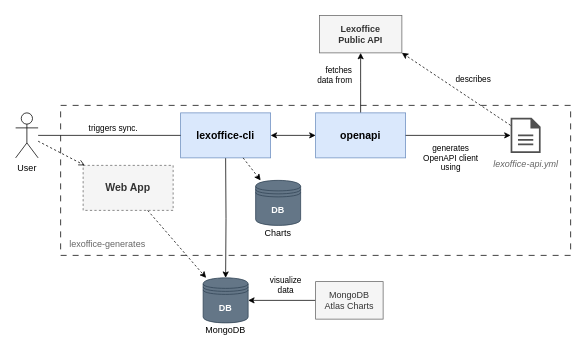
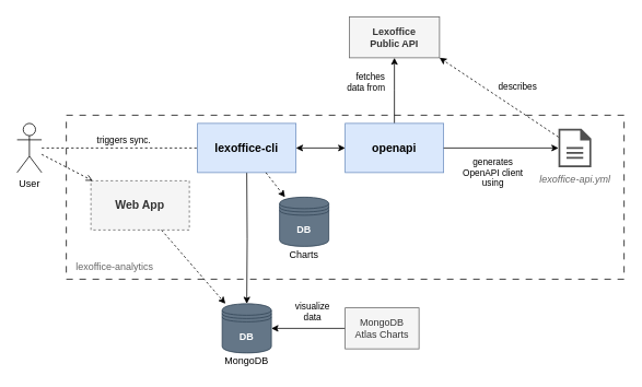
  <mxCell id="0" />
  <mxCell id="1" parent="0" />
  <mxCell id="2" value="" style="rounded=0;whiteSpace=wrap;html=1;fillColor=none;dashed=1;dashPattern=8 8;" parent="1" vertex="1"><mxGeometry x="80" y="140" width="680" height="200" as="geometry" /></mxCell>
  <mxCell id="3" value="fetches &lt;br&gt;data&amp;nbsp;&lt;span style=&quot;background-color: initial;&quot;&gt;from&lt;/span&gt;" style="edgeStyle=orthogonalEdgeStyle;rounded=0;orthogonalLoop=1;jettySize=auto;html=1;exitX=0.5;exitY=0;exitDx=0;exitDy=0;entryX=0.5;entryY=1;entryDx=0;entryDy=0;align=right;labelBackgroundColor=none;" parent="1" source="5" target="6" edge="1"><mxGeometry x="0.25" y="10" relative="1" as="geometry"><mxPoint as="offset" /><Array as="points"><mxPoint x="480" y="110" /><mxPoint x="480" y="110" /></Array></mxGeometry></mxCell>
  <mxCell id="4" style="edgeStyle=orthogonalEdgeStyle;rounded=0;orthogonalLoop=1;jettySize=auto;html=1;exitX=0;exitY=0.5;exitDx=0;exitDy=0;startArrow=classic;startFill=1;entryX=1;entryY=0.5;entryDx=0;entryDy=0;" parent="1" source="5" target="13" edge="1"><mxGeometry relative="1" as="geometry"><mxPoint x="400" y="180" as="sourcePoint" /><mxPoint x="380" y="180" as="targetPoint" /></mxGeometry></mxCell>
  <mxCell id="5" value="openapi" style="rounded=0;whiteSpace=wrap;html=1;fillColor=#dae8fc;strokeColor=#6c8ebf;fontStyle=1;fontSize=14;gradientColor=none;" parent="1" vertex="1"><mxGeometry x="420" y="150" width="120" height="60" as="geometry" /></mxCell>
  <mxCell id="6" value="Lexoffice&lt;br&gt;Public API" style="rounded=0;whiteSpace=wrap;html=1;fillColor=#f5f5f5;fontColor=#333333;strokeColor=#666666;fontStyle=1;" parent="1" vertex="1"><mxGeometry x="425" y="20" width="110" height="50" as="geometry" /></mxCell>
  <mxCell id="7" value="DB" style="shape=datastore;whiteSpace=wrap;html=1;fontStyle=1;fillColor=#647687;strokeColor=#314354;fontColor=#ffffff;" parent="1" vertex="1"><mxGeometry x="270" y="370" width="60" height="60" as="geometry" /></mxCell>
  <mxCell id="8" value="MongoDB" style="text;html=1;strokeColor=none;fillColor=none;align=center;verticalAlign=middle;whiteSpace=wrap;rounded=0;" parent="1" vertex="1"><mxGeometry x="260" y="430" width="80" height="20" as="geometry" /></mxCell>
  <mxCell id="9" value="lexoffice-api.yml" style="sketch=0;pointerEvents=1;shadow=0;dashed=0;html=1;strokeColor=none;fillColor=#505050;labelPosition=center;verticalLabelPosition=bottom;verticalAlign=top;outlineConnect=0;align=center;shape=mxgraph.office.concepts.document;fontStyle=2;fontColor=#666666;" parent="1" vertex="1"><mxGeometry x="680" y="156.5" width="40" height="47" as="geometry" /></mxCell>
  <mxCell id="10" value="generates&lt;div&gt;OpenAPI client&lt;/div&gt;&lt;div&gt;using&lt;/div&gt;" style="endArrow=classic;html=1;rounded=0;exitX=1;exitY=0.5;exitDx=0;exitDy=0;labelBackgroundColor=none;" parent="1" source="5" target="9" edge="1"><mxGeometry x="-0.143" y="-30" width="50" height="50" relative="1" as="geometry"><mxPoint x="610" y="180" as="sourcePoint" /><mxPoint x="630" y="80" as="targetPoint" /><mxPoint as="offset" /></mxGeometry></mxCell>
- <mxCell id="11" value="lexoffice-generates" style="text;html=1;strokeColor=none;fillColor=none;align=left;verticalAlign=middle;whiteSpace=wrap;rounded=0;fontColor=#666666;" parent="1" vertex="1"><mxGeometry x="90" y="315" width="110" height="20" as="geometry" /></mxCell>
+ <mxCell id="11" value="lexoffice-analytics" style="text;html=1;strokeColor=none;fillColor=none;align=left;verticalAlign=middle;whiteSpace=wrap;rounded=0;fontColor=#666666;" parent="1" vertex="1"><mxGeometry x="90" y="315" width="110" height="20" as="geometry" /></mxCell>
  <mxCell id="12" style="edgeStyle=orthogonalEdgeStyle;rounded=0;orthogonalLoop=1;jettySize=auto;html=1;exitX=0.5;exitY=1;exitDx=0;exitDy=0;entryX=0.5;entryY=0;entryDx=0;entryDy=0;startArrow=none;startFill=0;" parent="1" target="7" edge="1"><mxGeometry relative="1" as="geometry"><mxPoint x="300" y="210" as="sourcePoint" /></mxGeometry></mxCell>
  <mxCell id="13" value="lexoffice-cli" style="rounded=0;whiteSpace=wrap;html=1;fillColor=#dae8fc;strokeColor=#6c8ebf;fontStyle=1;fontSize=14;" parent="1" vertex="1"><mxGeometry x="240" y="150" width="120" height="60" as="geometry" /></mxCell>
  <mxCell id="14" value="User" style="shape=umlActor;verticalLabelPosition=bottom;verticalAlign=top;html=1;outlineConnect=0;" parent="1" vertex="1"><mxGeometry x="20" y="150" width="30" height="60" as="geometry" /></mxCell>
- <mxCell id="15" value="triggers sync." style="endArrow=none;html=1;rounded=0;entryX=0;entryY=0.5;entryDx=0;entryDy=0;" parent="1" source="14" target="13" edge="1"><mxGeometry x="0.053" y="10" width="50" height="50" relative="1" as="geometry"><mxPoint x="-20" y="179.5" as="sourcePoint" /><mxPoint x="40" y="179.5" as="targetPoint" /><mxPoint as="offset" /></mxGeometry></mxCell>
+ <mxCell id="15" value="triggers sync." style="endArrow=none;html=1;rounded=0;entryX=0;entryY=0.5;entryDx=0;entryDy=0;dashed=1;" parent="1" source="14" target="13" edge="1"><mxGeometry x="0.053" y="10" width="50" height="50" relative="1" as="geometry"><mxPoint x="-20" y="179.5" as="sourcePoint" /><mxPoint x="40" y="179.5" as="targetPoint" /><mxPoint as="offset" /></mxGeometry></mxCell>
  <mxCell id="16" value="Web App" style="rounded=0;whiteSpace=wrap;html=1;fillColor=#f5f5f5;strokeColor=#666666;fontStyle=1;fontSize=14;dashed=1;fontColor=#333333;" parent="1" vertex="1"><mxGeometry x="110" y="220" width="120" height="60" as="geometry" /></mxCell>
  <mxCell id="17" value="" style="endArrow=open;html=1;rounded=0;dashed=1;" parent="1" source="14" target="16" edge="1"><mxGeometry width="50" height="50" relative="1" as="geometry"><mxPoint x="70" y="190" as="sourcePoint" /><mxPoint x="110" y="190" as="targetPoint" /></mxGeometry></mxCell>
  <mxCell id="18" value="DB" style="shape=datastore;whiteSpace=wrap;html=1;fontStyle=1;fillColor=#647687;strokeColor=#314354;fontColor=#ffffff;" vertex="1" parent="1"><mxGeometry x="340" y="240" width="60" height="60" as="geometry" /></mxCell>
  <mxCell id="19" value="Charts" style="text;html=1;strokeColor=none;fillColor=none;align=center;verticalAlign=middle;whiteSpace=wrap;rounded=0;" vertex="1" parent="1"><mxGeometry x="330" y="300" width="80" height="20" as="geometry" /></mxCell>
  <mxCell id="20" value="" style="endArrow=classic;startArrow=none;html=1;rounded=0;dashed=1;startFill=0;" edge="1" parent="1" source="13" target="18"><mxGeometry width="50" height="50" relative="1" as="geometry"><mxPoint x="340" y="440" as="sourcePoint" /><mxPoint x="390" y="390" as="targetPoint" /></mxGeometry></mxCell>
  <mxCell id="21" value="" style="endArrow=classic;startArrow=none;html=1;rounded=0;dashed=1;startFill=0;" edge="1" parent="1" source="16" target="7"><mxGeometry width="50" height="50" relative="1" as="geometry"><mxPoint x="357" y="220" as="sourcePoint" /><mxPoint x="393" y="260" as="targetPoint" /></mxGeometry></mxCell>
  <mxCell id="22" value="visualize&lt;br&gt;data" style="edgeStyle=orthogonalEdgeStyle;rounded=0;orthogonalLoop=1;jettySize=auto;html=1;entryX=1;entryY=0.5;entryDx=0;entryDy=0;" edge="1" parent="1" source="23" target="7"><mxGeometry x="-0.111" y="-20" relative="1" as="geometry"><mxPoint as="offset" /></mxGeometry></mxCell>
  <mxCell id="23" value="MongoDB&lt;br&gt;Atlas Charts" style="rounded=0;whiteSpace=wrap;html=1;fillColor=#f5f5f5;strokeColor=#666666;fontColor=#333333;" vertex="1" parent="1"><mxGeometry x="420" y="375" width="90" height="50" as="geometry" /></mxCell>
  <mxCell id="24" value="describes" style="endArrow=classic;html=1;rounded=0;entryX=1;entryY=1;entryDx=0;entryDy=0;dashed=1;labelBackgroundColor=none;" edge="1" parent="1" source="9" target="6"><mxGeometry x="-0.125" y="-23" width="50" height="50" relative="1" as="geometry"><mxPoint x="600" y="90" as="sourcePoint" /><mxPoint x="650" y="40" as="targetPoint" /><mxPoint as="offset" /></mxGeometry></mxCell>
